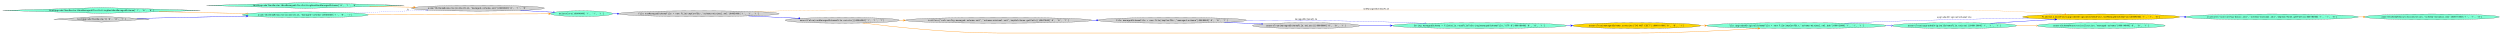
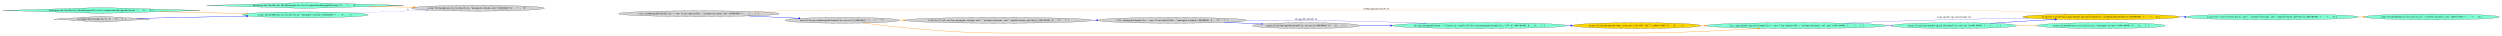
  digraph {
    rankdir=LR
    fontname="Roboto Mono"
    node [fillcolor=aquamarine shape=ellipse style=filled fontname="Roboto Mono"]
    edge [style=bold color=blue arrowhead=vee fontname="Roboto Mono"]
    n1 [fillcolor=lightgrey label="initCore(\"solrconfig-managed-schema.xml\",\"schema-minimal.xml\",tmpSolrHome.getPath())@@@7@@@['0', '0', '1']"]
    n2 [fillcolor=lightgrey label="File managedSchemaFile = new File(tmpConfDir,\"managed-schema\")@@@8@@@['0', '0', '1']"]
    n3 [label="testUpgradeThenRestartNonManagedAfterPuttingBackNonManagedSchema['1', '0', '0']" shape=diamond]
    n4 [label="assertSchemaResource(collection,\"managed-schema\")@@@3@@@['1', '0', '1']"]
    n5 [fillcolor=gold label="FileUtils.moveFile(upgradedOriginalSchemaFile,nonManagedSchemaFile)@@@9@@@['1', '1', '0']"]
    n6 [label="initCore(\"solrconfig-basic.xml\",\"schema-minimal.xml\",tmpSolrHome.getPath())@@@10@@@['1', '1', '0']"]
    n7 [label="assertTrue(upgradedOriginalSchemaFile.exists())@@@13@@@['1', '1', '1']"]
    n8 [label="assertSchemaResource(collection,\"managed-schema\")@@@14@@@['0', '0', '1']"]
    n9 [label="String managedSchema = FileUtils.readFileToString(managedSchemaFile,\"UTF-8\")@@@10@@@['0', '0', '1']"]
    n10 [fillcolor=lightgrey label="assertTrue(managedSchemaFile.exists())@@@9@@@['0', '0', '1']"]
-   n11 [label="deleteCore()@@@4@@@['1', '1', '1']"]
    n12 [fillcolor=lightgrey label="File nonManagedSchemaFile = new File(tmpConfDir,\"schema-minimal.xml\")@@@5@@@['1', '1', '1']"]
    n13 [fillcolor=gold label="assertTrue(managedSchema.contains(\"DO NOT EDIT\"))@@@11@@@['0', '0', '1']"]
    n14 [label="File upgradedOriginalSchemaFile = new File(tmpConfDir,\"schema-minimal.xml.bak\")@@@12@@@['1', '1', '1']"]
    n15 [label="assertSchemaResource(collection,\"schema-minimal.xml\")@@@11@@@['1', '1', '0']"]
    n16 [fillcolor=lightgrey label="assertSchemaResource(collection,\"managed-schema.xml\")@@@3@@@['0', '1', '0']"]
    n17 [fillcolor=lightgrey label="assertFalse(nonManagedSchemaFile.exists())@@@6@@@['1', '1', '1']"]
    n18 [fillcolor=lightgrey label="testUpgradeThenRestart['0', '0', '1']" shape=diamond]
    n19 [label="testUpgradeThenRestartNonManagedAfterPuttingBackNonManagedSchema['0', '1', '0']" shape=diamond]
    n1 -> n2 [arrowhead=dot]
    n2 -> n9 [label=managedSchemaFile style=solid arrowhead=odot]
    n2 -> n10 [arrowhead=odot]
    n3 -> n4 [color=darkorange arrowhead=odot]
-   n4 -> n11 [color=darkorange]
    n4 -> n16 [label=0 style=dashed arrowhead=odot]
    n5 -> n6 [arrowhead=dot]
    n6 -> n15 [color=darkorange arrowhead=dot]
    n7 -> n5
    n7 -> n8 [color=darkorange arrowhead=odot]
    n9 -> n13
    n10 -> n9
-   n11 -> n12 [arrowhead=dot]
    n12 -> n5 [label=nonManagedSchemaFile style=solid color=darkorange arrowhead=dot]
    n12 -> n17 [arrowhead=dot]
    n13 -> n14 [color=darkorange]
    n14 -> n5 [label=upgradedOriginalSchemaFile style=solid arrowhead=odot]
    n14 -> n7 [arrowhead=odot]
-   n16 -> n11 [arrowhead=odot]
    n17 -> n1 [color=darkorange]
    n17 -> n14 [color=darkorange]
    n18 -> n4
    n19 -> n16 [color=darkorange]
  }
